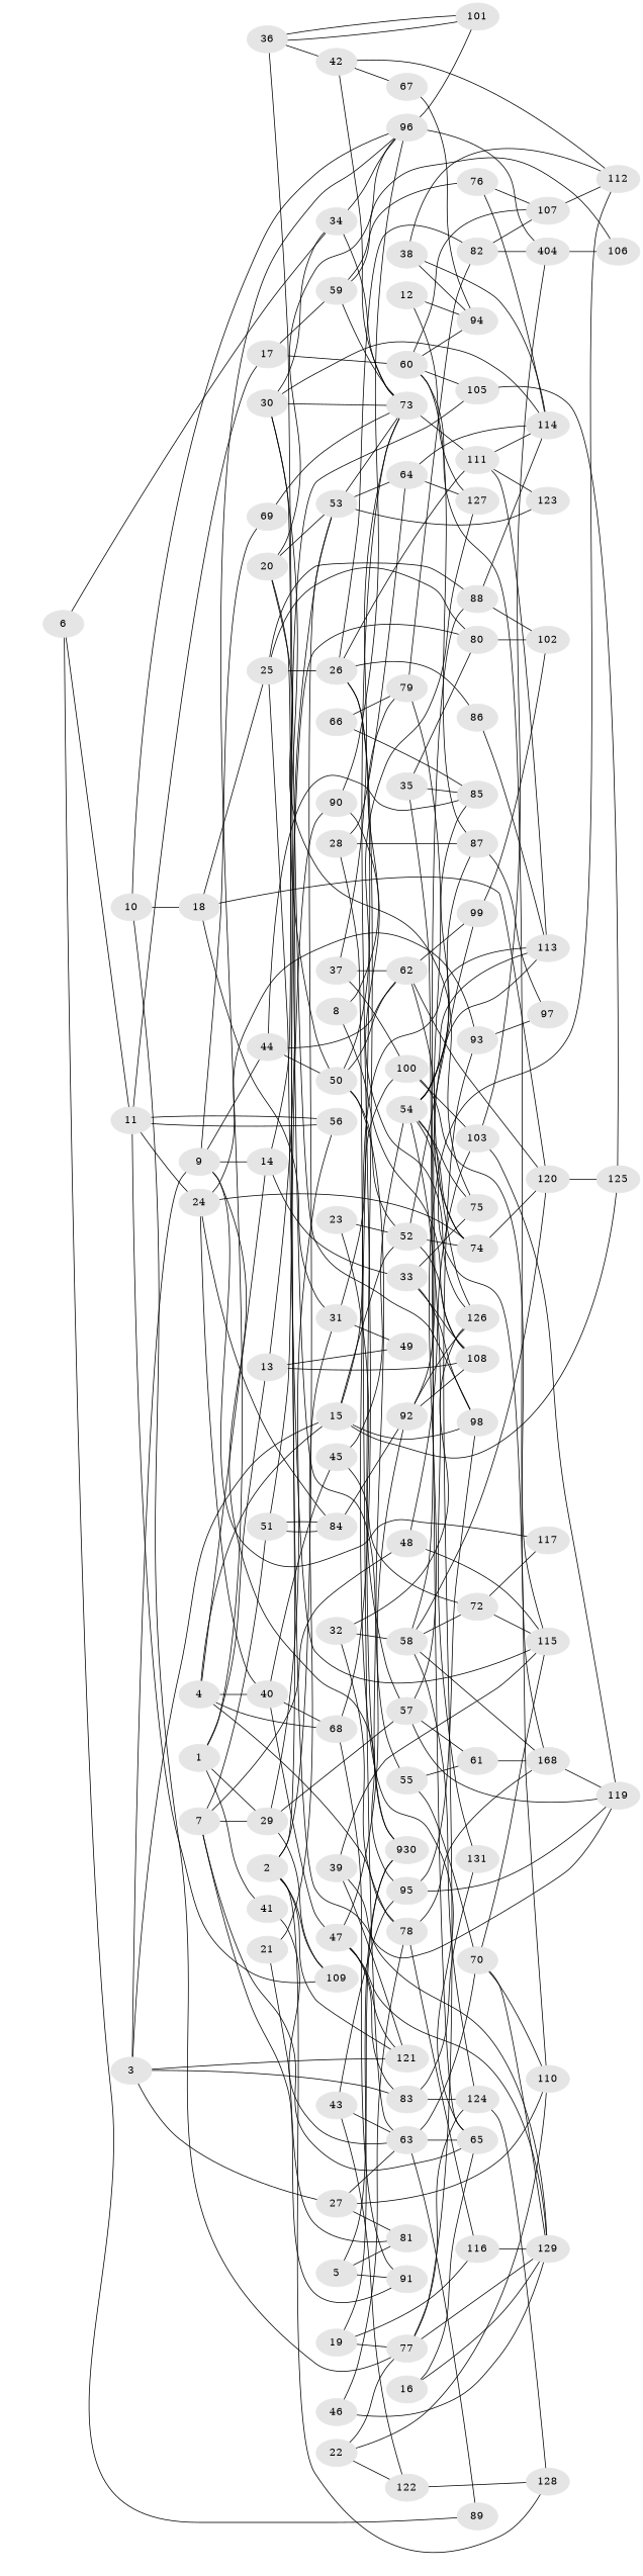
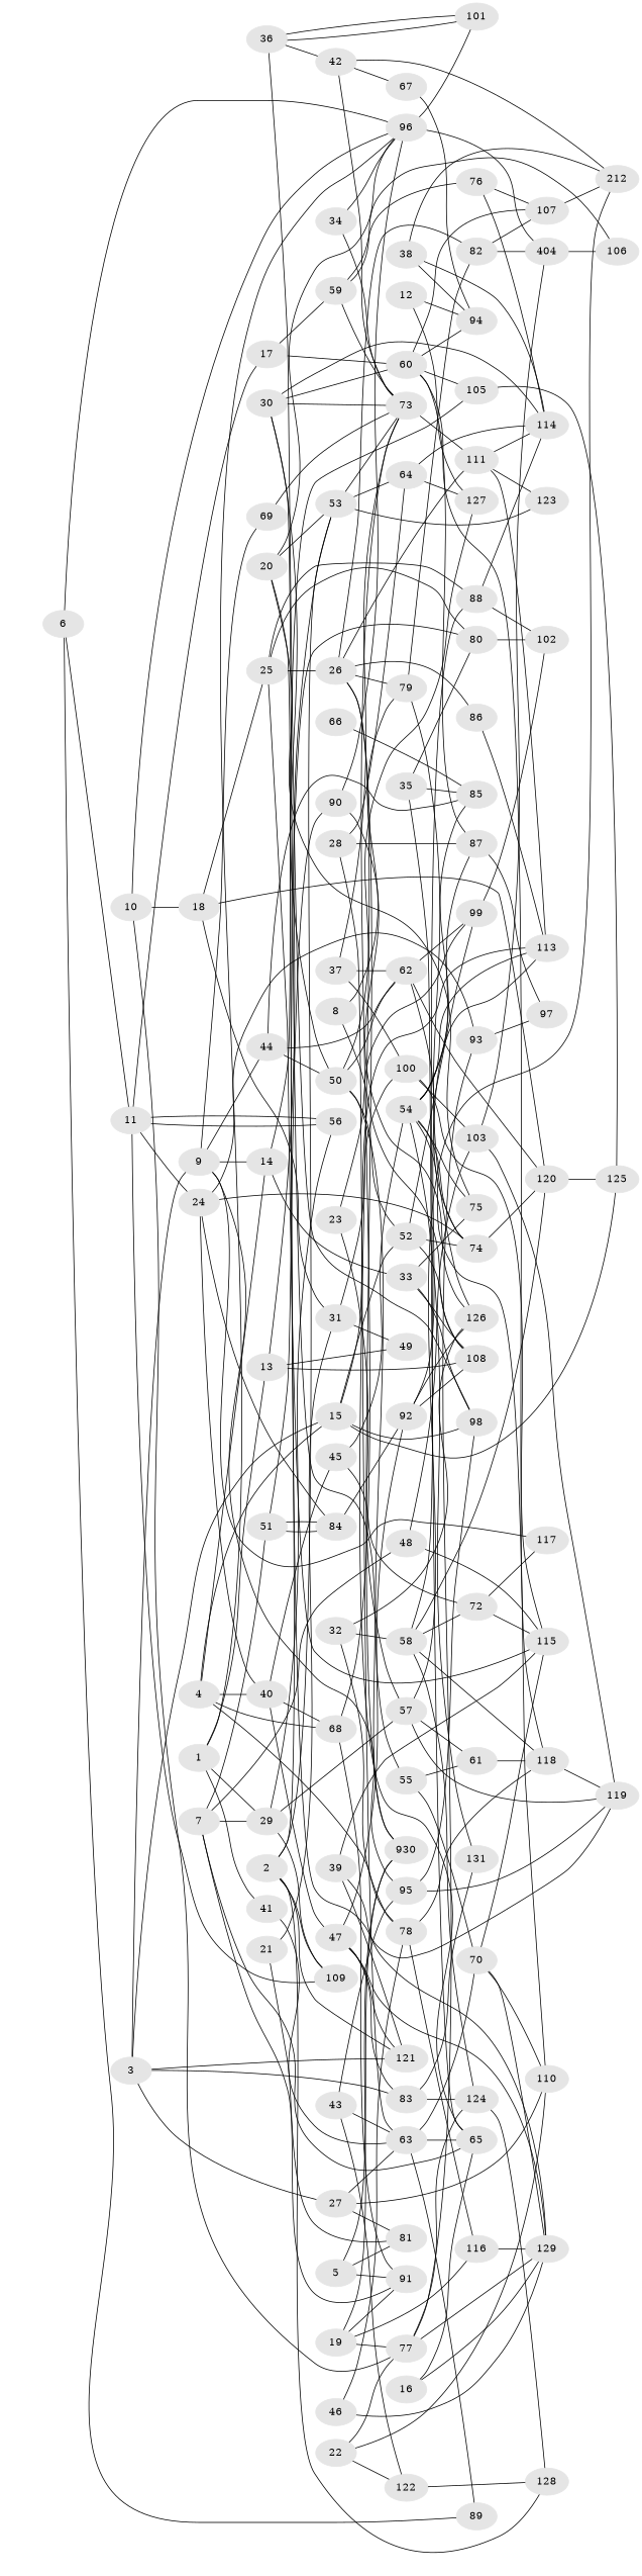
  graph {
    rankdir=LR
    node [color=gray90 style=filled]
    1
    13
    29
    41
    96
    53
    108
    49
    109
    56
    57
    63
    101
    n14 [label=404]
    2
    80
    121
    128
    64
    73
    123
    102
    3
    9
    15
    27
    83
    14
    44
    69
    95
    117
    52
    98
    113
    125
    81
    110
    131
    124
    4
    40
    68
    78
    33
    105
    45
    47
    91
    116
-   118 [label=168]
+   118
    5
    n53 [label=930]
    6
    11
    34
    89
    17
    24
    7
    48
    51
    65
    115
    103
    84
    90
    8
    79
    82
    126
    50
    85
    62
    119
    10
    18
    77
    25
    31
    120
    129
    93
    59
    60
    74
    12
    94
    127
    75
    99
    16
    76
    106
    87
    107
    26
    88
    100
    19
    20
    21
    22
    122
    23
-   112
+   112 [label=212]
    61
    92
    97
    86
    111
    114
    70
    28
    30
    55
    32
    58
    72
    35
    36
    42
    67
    37
    38
    39
    54
    43
    46
    66
    1 -- 13
    1 -- 29
    1 -- 41
    1 -- 96
    13 -- 53
    13 -- 108
    13 -- 49
    29 -- 109
    29 -- 56
    29 -- 57
    41 -- 63
    96 -- 101
    96 -- n14
    53 -- 64
    53 -- 73
    53 -- 123
    57 -- 119
    57 -- 112
    57 -- 61
    63 -- 89
    63 -- 65
    63 -- 70
    n14 -- 106
    2 -- 53
    2 -- 109
    2 -- 80
    2 -- 121
    2 -- 128
    80 -- 102
    64 -- 127
    64 -- 114
    73 -- 111
    3 -- 121
    3 -- 9
    3 -- 15
    3 -- 27
    3 -- 83
    9 -- 14
    9 -- 44
    9 -- 69
    9 -- 95
    9 -- 117
    15 -- 52
    15 -- 98
    15 -- 113
    15 -- 125
    27 -- 63
    27 -- 81
    27 -- 110
    83 -- 131
    83 -- 124
    14 -- 33
    14 -- 105
    44 -- 50
    44 -- 85
    44 -- 62
    69 -- 73
    95 -- 98
    95 -- 119
    52 -- 108
    52 -- 74
    52 -- 99
    124 -- 128
    4 -- 15
    4 -- 14
    4 -- 40
    4 -- 68
    4 -- 78
    40 -- 68
    40 -- 45
    40 -- 47
    68 -- 73
    68 -- 91
    78 -- 116
    78 -- 118
    33 -- 108
    33 -- 98
    33 -- 75
    105 -- 125
    45 -- 72
    45 -- 54
    47 -- 121
    47 -- 83
    47 -- 129
    47 -- 92
    116 -- 129
    118 -- 119
    5 -- 81
    5 -- 91
    5 -- n53
    6 -- 11
-   6 -- 34
+   6 -- 96
    6 -- 89
    11 -- 109
    11 -- 56
    11 -- 56
    11 -- 17
    11 -- 24
    34 -- 96
    34 -- 73
    17 -- 59
    17 -- 60
    24 -- 40
    24 -- 84
    24 -- 93
    24 -- 74
    7 -- 29
    7 -- 91
    7 -- 48
    7 -- 51
    7 -- 65
    48 -- 115
    48 -- 103
    51 -- 84
    51 -- 84
    51 -- 90
    103 -- n14
    103 -- 119
    84 -- 92
    90 -- 96
    90 -- 126
    8 -- 108
    8 -- 79
    79 -- 82
    79 -- 126
    82 -- n14
    82 -- 107
    50 -- 52
    50 -- 62
    50 -- 127
    50 -- 55
    62 -- 120
    62 -- 74
    62 -- 99
    10 -- 96
    10 -- 18
    10 -- 77
    18 -- 25
    18 -- 31
    18 -- 120
    77 -- 124
    77 -- 129
    77 -- 93
    25 -- 80
    25 -- 115
    25 -- 26
    25 -- 88
    31 -- 49
    31 -- 100
    120 -- 125
    93 -- 97
    59 -- 73
    59 -- 76
    59 -- 106
    60 -- 105
    60 -- 118
    60 -- 94
    60 -- 87
    60 -- 107
    74 -- 120
    12 -- 94
    12 -- 127
    99 -- 102
    16 -- 65
    16 -- 129
    76 -- 107
    76 -- 114
    87 -- 97
    107 -- 112
    26 -- n53
    26 -- 65
    26 -- 82
    26 -- 86
    26 -- 111
    88 -- 102
    88 -- 114
    100 -- 115
    100 -- 103
+   19 -- 91
    19 -- 116
    19 -- n53
    19 -- 77
    20 -- 96
    20 -- 53
    20 -- 129
    20 -- 75
    21 -- 81
    21 -- 31
    22 -- 110
    22 -- 77
    22 -- 122
    122 -- 128
    23 -- 57
-   23 -- 52
+   23 -- 99
    61 -- 118
    92 -- 108
    92 -- 113
    92 -- 126
    86 -- 113
    111 -- 123
    111 -- 113
    111 -- 114
    70 -- 110
    70 -- 115
    70 -- 129
    28 -- 63
    28 -- 64
    28 -- 87
    30 -- 73
    30 -- n53
-   30 -- 34
+   30 -- 60
    30 -- 50
    30 -- 114
    55 -- 61
    55 -- 70
    32 -- 78
    32 -- 126
    32 -- 58
    58 -- 124
    58 -- 118
    58 -- 120
    58 -- 88
    58 -- 72
    72 -- 117
    72 -- 115
    35 -- 80
    35 -- 65
    35 -- 85
    36 -- 101
    36 -- 101
    36 -- 98
    36 -- 42
    42 -- 73
    42 -- 112
    42 -- 67
    67 -- 94
    37 -- 73
    37 -- 62
    37 -- 100
    38 -- 94
    38 -- 112
    38 -- 114
    39 -- 121
    39 -- 115
    39 -- 119
    54 -- 113
    54 -- 110
    54 -- 131
    54 -- 85
    54 -- 74
    54 -- 75
    54 -- 87
    43 -- 63
    43 -- 95
    43 -- 122
    46 -- 78
    46 -- 129
-   66 -- 79
+   26 -- 79
    66 -- 85
  }
